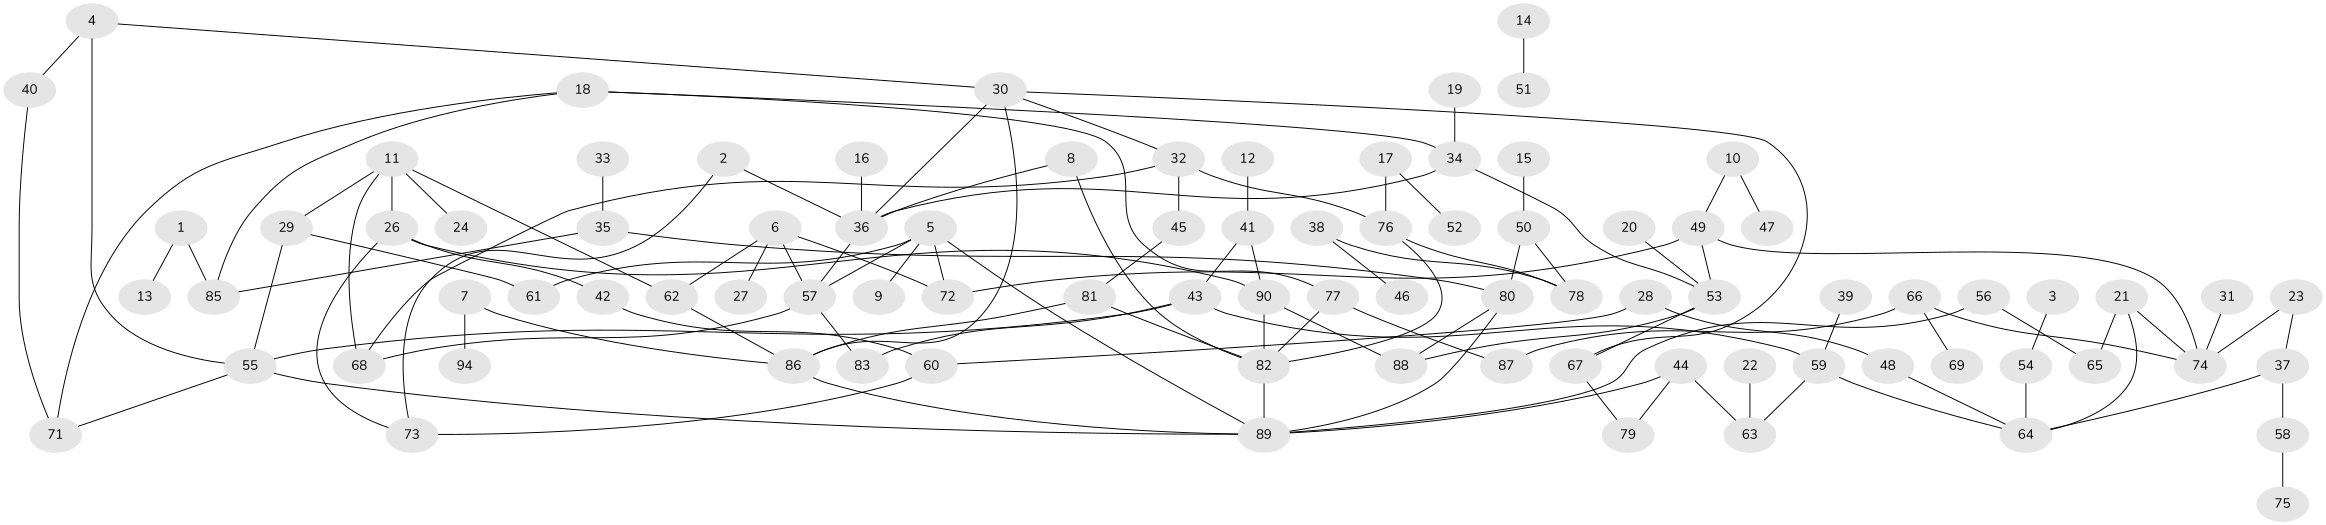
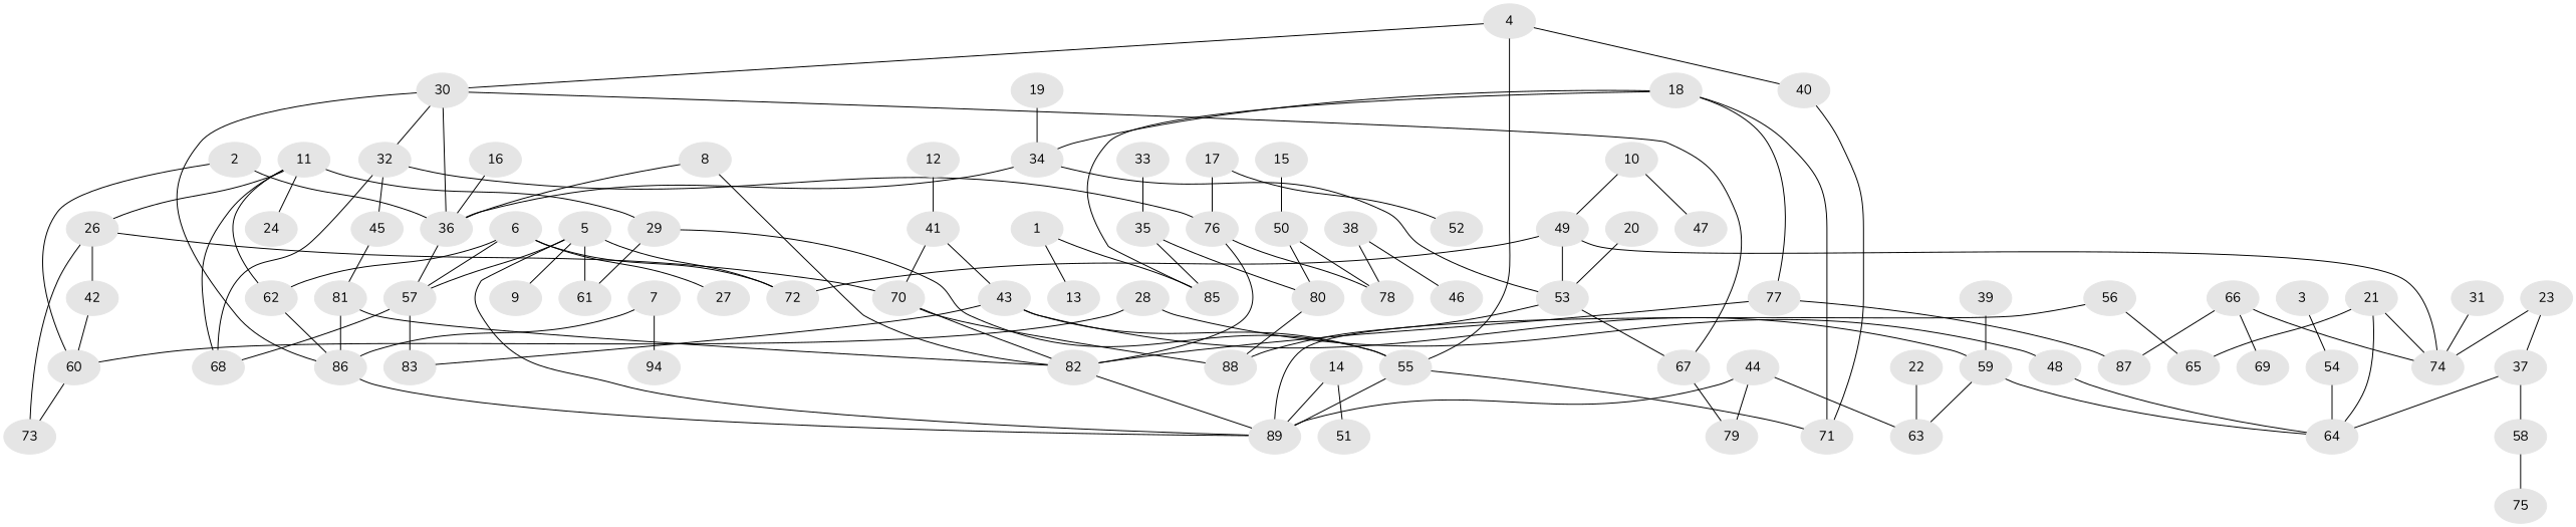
  graph {
    fontname=Nunito
    node [color=gray90 fontname=Nunito style=filled]
    edge [fontname=Nunito]
    1
    13
    85
    2
    36
    60
    57
    73
    3
    54
    64
    4
    30
    40
    55
    86
    67
    32
    71
    89
    5
    9
    61
    72
    68
    83
    6
    27
    62
    n30 [label=94]
    7
    8
    82
    10
    47
    49
    53
    74
    11
    24
    26
    29
    42
-   70 [label=90]
+   70
    12
    41
    43
    14
    51
    15
    50
    80
    78
    16
    17
    52
    76
    18
    34
    77
    87
    19
    20
    88
    21
    65
    22
    63
    23
    37
    58
    79
    28
    48
    45
    31
    81
    33
    35
    75
    38
    46
    39
    59
    44
    56
    66
    69
    1 -- 13
    1 -- 85
    2 -- 36
-   2 -- 73
+   2 -- 60
    36 -- 57
    60 -- 73
    57 -- 68
    57 -- 83
    3 -- 54
    54 -- 64
    4 -- 30
    4 -- 40
    4 -- 55
    30 -- 36
    30 -- 86
    30 -- 67
    30 -- 32
    40 -- 71
    55 -- 71
    55 -- 89
    86 -- 89
    67 -- 79
    32 -- 68
    32 -- 76
    32 -- 45
    5 -- 57
    5 -- 89
    5 -- 9
    5 -- 61
    5 -- 72
    6 -- 57
    6 -- 72
    6 -- 27
    6 -- 62
    62 -- 86
    7 -- 86
    7 -- n30
    8 -- 36
    8 -- 82
    82 -- 89
    10 -- 47
    10 -- 49
    49 -- 72
    49 -- 53
    49 -- 74
    53 -- 67
    53 -- 88
    11 -- 68
    11 -- 62
    11 -- 24
    11 -- 26
    11 -- 29
    26 -- 73
    26 -- 42
    26 -- 70
    29 -- 55
    29 -- 61
    42 -- 60
    70 -- 82
    70 -- 88
    12 -- 41
    41 -- 70
    41 -- 43
    43 -- 55
    43 -- 83
    43 -- 59
-   80 -- 89
+   14 -- 89
    14 -- 51
    15 -- 50
    50 -- 80
    50 -- 78
    80 -- 88
    16 -- 36
    17 -- 52
    17 -- 76
    76 -- 82
    76 -- 78
    18 -- 85
    18 -- 71
    18 -- 34
    18 -- 77
    34 -- 36
    34 -- 53
    77 -- 82
    77 -- 87
    19 -- 34
    20 -- 53
    21 -- 64
    21 -- 74
    21 -- 65
    22 -- 63
    23 -- 74
    23 -- 37
    37 -- 64
    37 -- 58
    58 -- 75
    28 -- 60
    28 -- 48
    48 -- 64
    45 -- 81
    31 -- 74
    81 -- 86
    81 -- 82
    33 -- 35
    35 -- 85
    35 -- 80
    38 -- 78
    38 -- 46
    39 -- 59
    59 -- 64
    59 -- 63
    44 -- 89
    44 -- 63
    44 -- 79
    56 -- 89
    56 -- 65
    66 -- 74
    66 -- 87
    66 -- 69
  }
